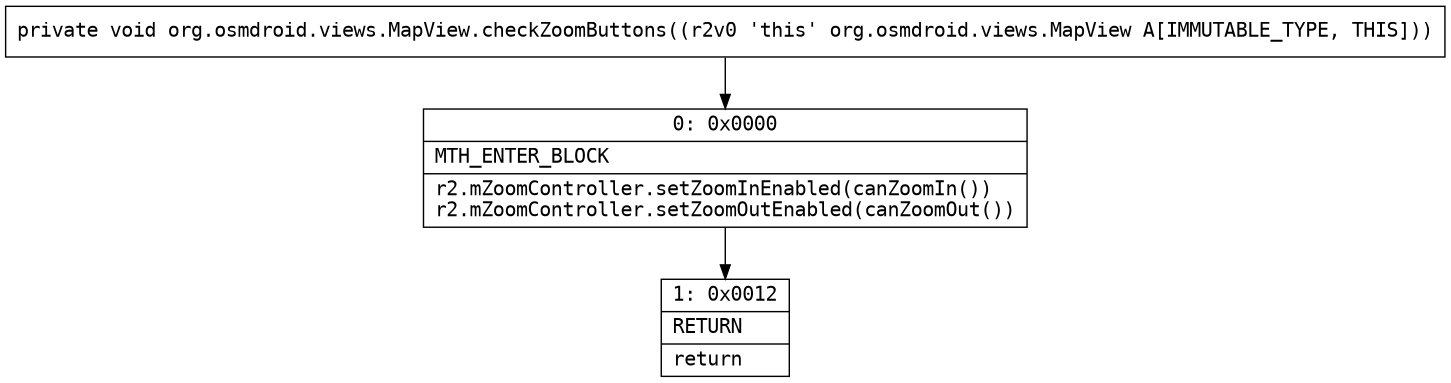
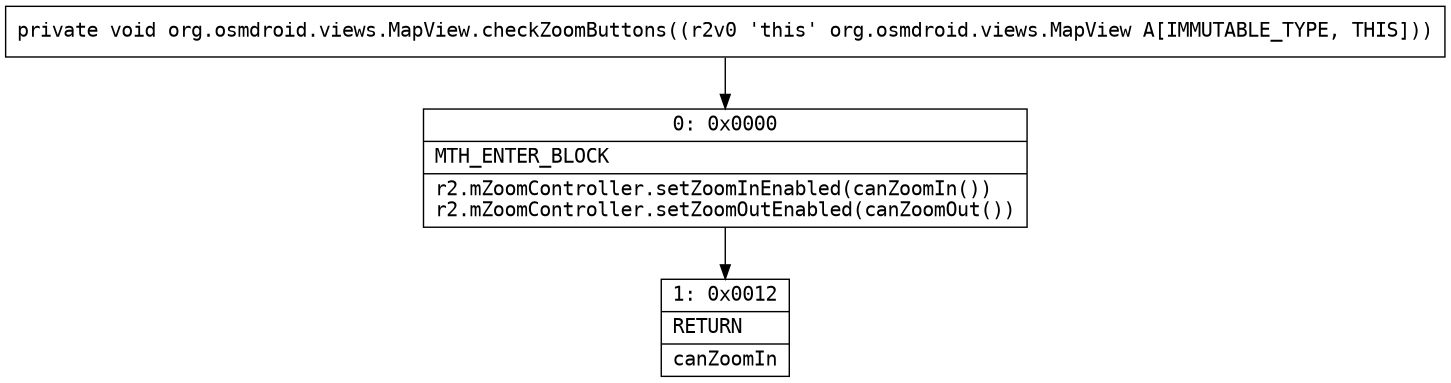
  digraph {
    fontname="DejaVu Sans Mono"
    node [shape=record fontname="DejaVu Sans Mono"]
    edge [fontname="DejaVu Sans Mono"]
    n1 [label="{0\:\ 0x0000|MTH_ENTER_BLOCK\l|r2.mZoomController.setZoomInEnabled(canZoomIn())\lr2.mZoomController.setZoomOutEnabled(canZoomOut())\l}"]
-   n2 [label="{1\:\ 0x0012|RETURN\l|return\l}"]
+   n2 [label="{1\:\ 0x0012|RETURN\l|canZoomIn\l}"]
    n3 [label="{private void org.osmdroid.views.MapView.checkZoomButtons((r2v0 'this' org.osmdroid.views.MapView A[IMMUTABLE_TYPE, THIS])) }"]
    n1 -> n2
    n3 -> n1
  }
